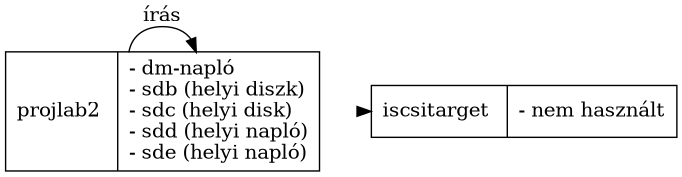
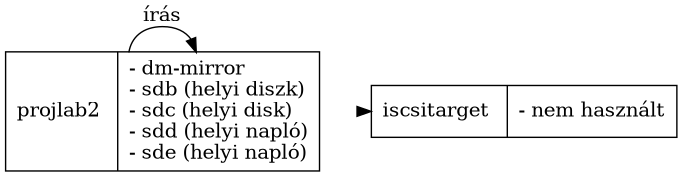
  digraph {
    rankdir=LR
    node [shape=record]
-   n1 [label="{projlab2 \l|- dm-napló\l- sdb (helyi diszk)\l- sdc (helyi disk)\l- sdd (helyi napló)\l- sde (helyi napló)\l}"]
+   n1 [label="{projlab2 \l|- dm-mirror\l- sdb (helyi diszk)\l- sdc (helyi disk)\l- sdd (helyi napló)\l- sde (helyi napló)\l}"]
    n2 [label="{iscsitarget \l|- nem használt}"]
    n1 -> n1 [label="írás"]
    n1 -> n2 [style=invisible]
  }
